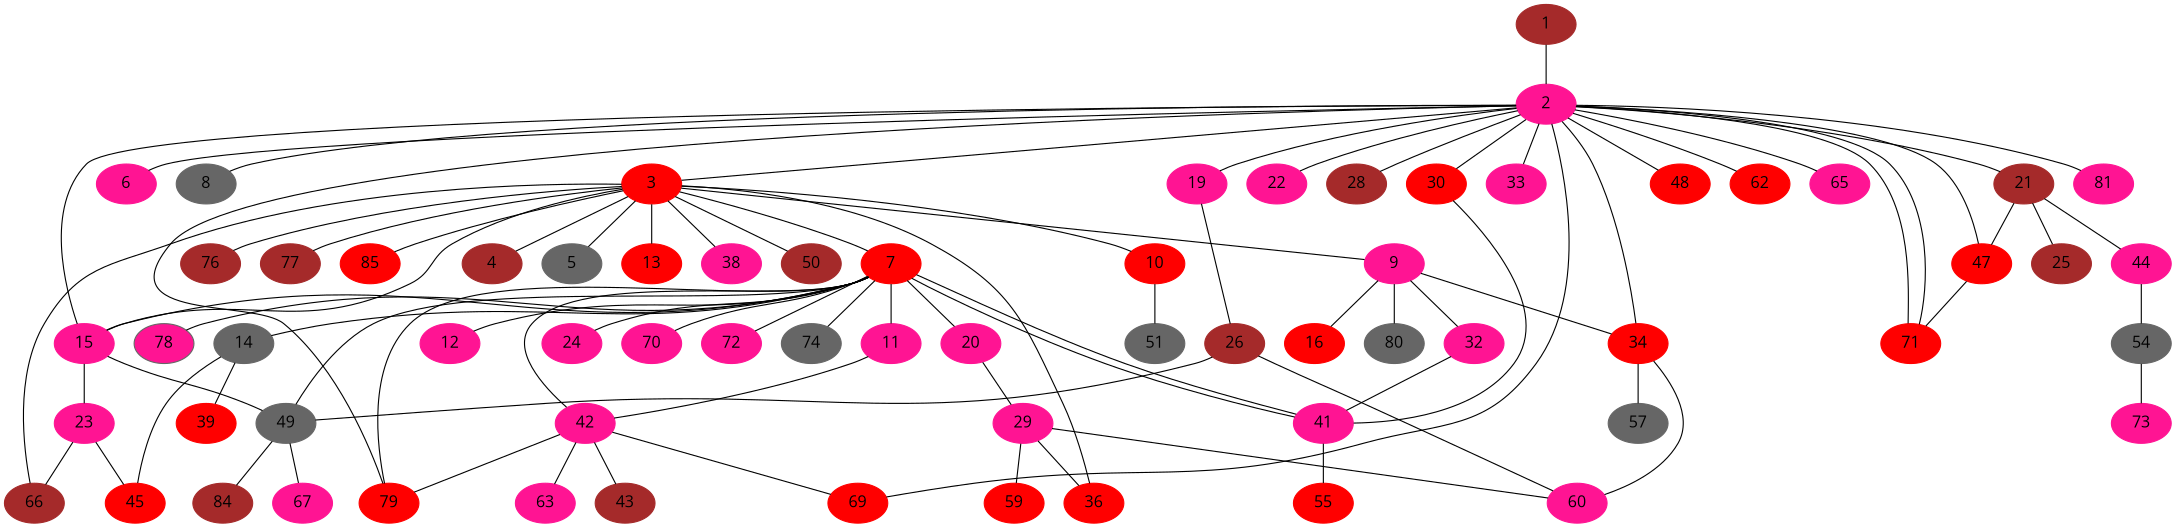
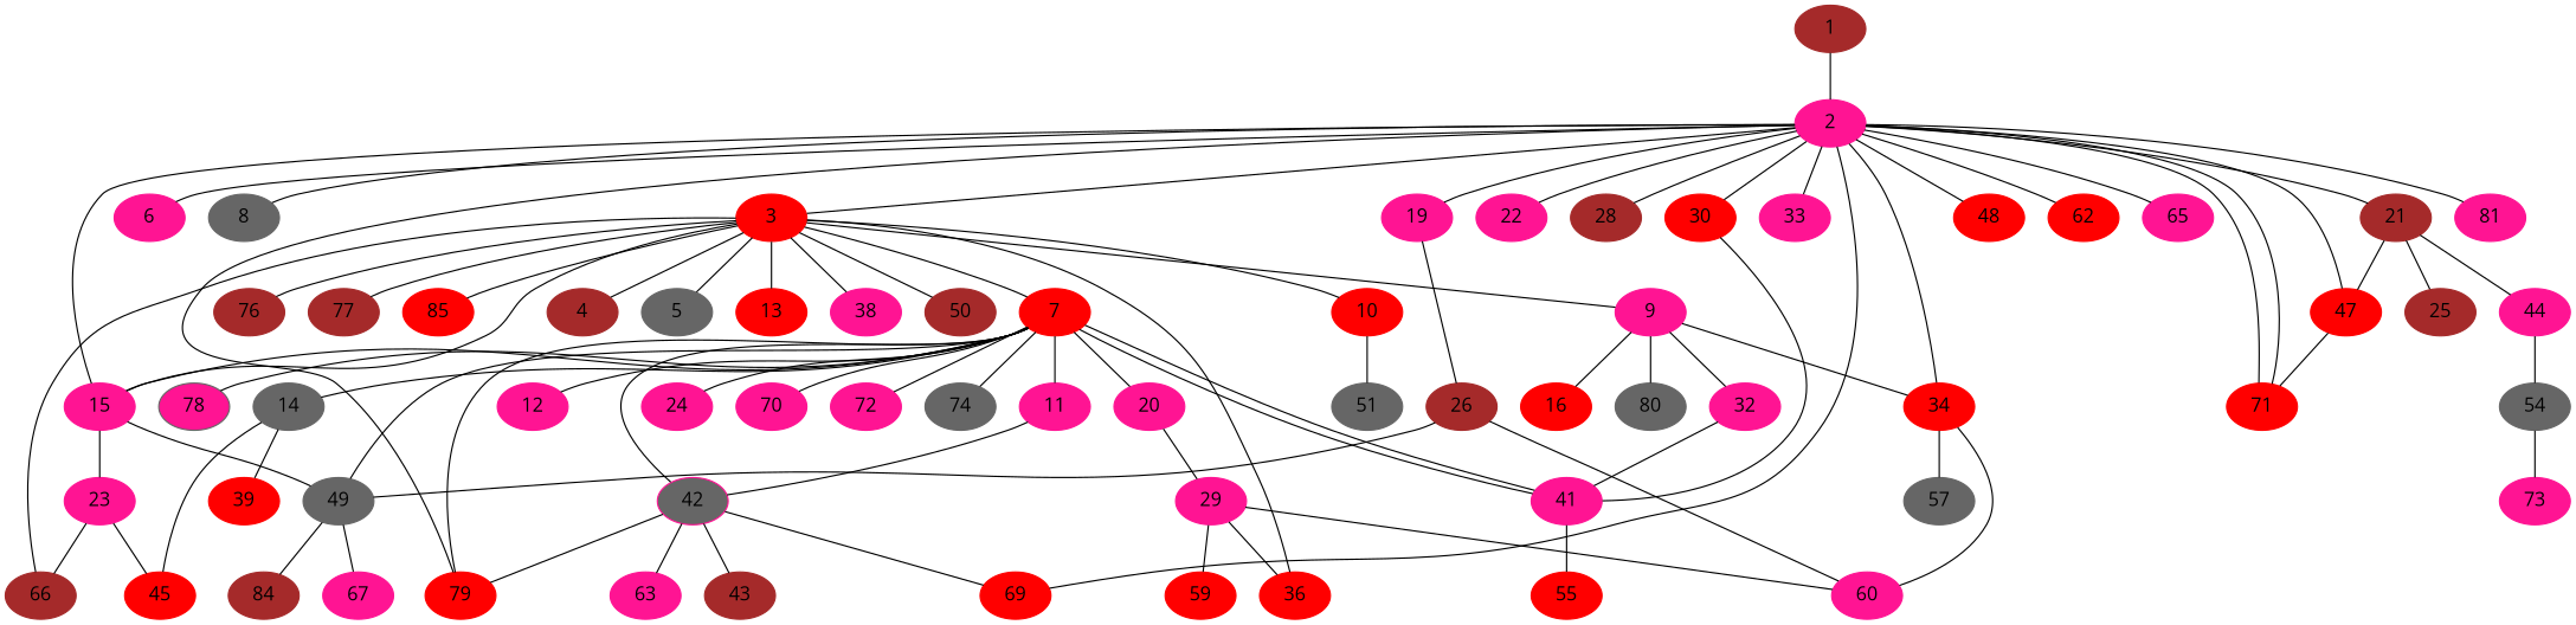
  graph {
    fontname="Open Sans"
    node [color=deeppink fontname="Open Sans" style=filled]
    edge [fontname="Open Sans"]
    2 [super="+31"]
    3 [color=red super="+37"]
    6
    8 [color=gray40]
    15 [super="+58"]
    19 [super="+52"]
    21 [color=brown super="+64"]
    22
    28 [color=brown]
    30 [color=red super="+56"]
    33
    34 [color=red super="+87"]
    47 [color=red super="+75"]
    48 [color=red]
    62 [color=red]
    65
    69 [color=red]
    71 [color=red]
    79 [color=red]
    81
    1 [color=brown]
    4 [color=brown]
    5 [color=gray40]
    7 [color=red super="+18"]
    9
    10 [color=red super="+27"]
    13 [color=red]
    36 [color=red super="+53"]
    38
    50 [color=brown]
    66 [color=brown]
    76 [color=brown]
    77 [color=brown]
    85 [color=red]
    49 [color=gray40 super="+86"]
    23 [super="+46"]
    26 [color=brown super="+40"]
    25 [color=brown]
    44
    41
    60
    57 [color=gray40]
    11
    12
    14 [color=gray40 super="+17"]
    20 [super="+32"]
    24
-   42 [super="+82"]
+   42 [super="+82" fillcolor=gray40]
    70
    72
    74 [color=gray40]
    78 [color=gray40 fillcolor=deeppink]
    16 [color=red]
    n54 [label=32 super="+61"]
    80 [color=gray40 super="+89"]
    51 [color=gray40]
    39 [color=red]
    45 [color=red]
    29 [super="+68"]
    55 [color=red super="+88"]
    43 [color=brown]
    63
    67
    84 [color=brown]
    59 [color=red]
    54 [color=gray40 super="+83"]
    73
    2 -- 3
    2 -- 6
    2 -- 8
    2 -- 15
    2 -- 19
    2 -- 21
    2 -- 22
    2 -- 28
    2 -- 30
    2 -- 33
    2 -- 34
    2 -- 47
    2 -- 48
    2 -- 62
    2 -- 65
    2 -- 69
    2 -- 71
    2 -- 71
    2 -- 79
    2 -- 81
    3 -- 15
    3 -- 4
    3 -- 5
    3 -- 7
    3 -- 9
    3 -- 10
    3 -- 13
    3 -- 36
    3 -- 38
    3 -- 50
    3 -- 66
    3 -- 76
    3 -- 77
    3 -- 85
    15 -- 49
    15 -- 23
    19 -- 26
    21 -- 47
    21 -- 25
    21 -- 44
    30 -- 41
    34 -- 60
    34 -- 57
    47 -- 71
    1 -- 2
    7 -- 15
    7 -- 79
    7 -- 49
    7 -- 41
    7 -- 41
    7 -- 11
    7 -- 12
    7 -- 14
    7 -- 20
    7 -- 24
    7 -- 42
    7 -- 70
    7 -- 72
    7 -- 74
    7 -- 78
    9 -- 34
    9 -- 16
    9 -- n54
    9 -- 80
    10 -- 51
    49 -- 67
    49 -- 84
    23 -- 66
    23 -- 45
    26 -- 49
    26 -- 60
    44 -- 54
    41 -- 55
    11 -- 42
    14 -- 39
    14 -- 45
    20 -- 29
    42 -- 69
    42 -- 79
    42 -- 43
    42 -- 63
    n54 -- 41
    29 -- 36
    29 -- 60
    29 -- 59
    54 -- 73
  }
